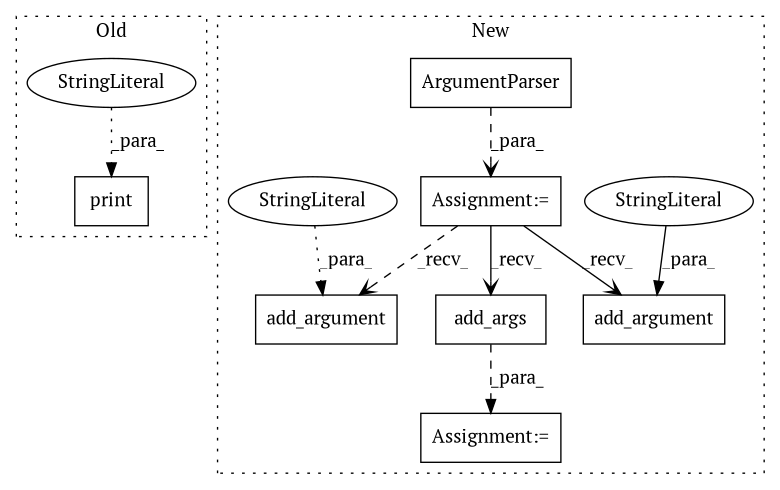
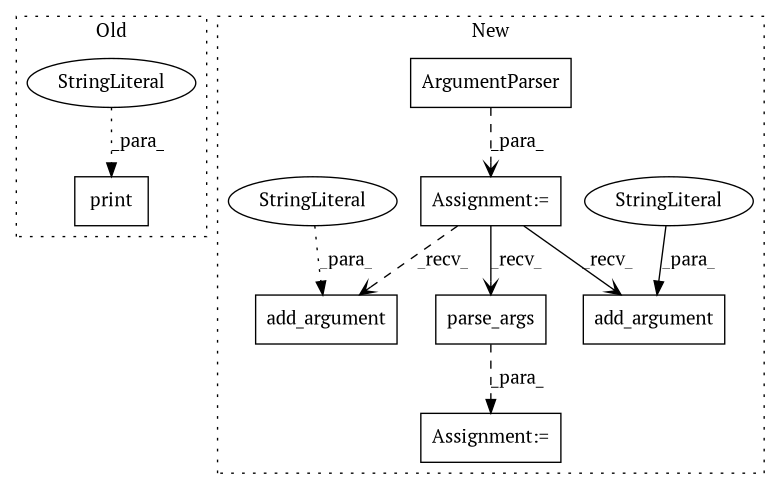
  digraph {
    fontname="PT Serif"
    node [a=32 l="13,1" shape=box fontname="PT Serif"]
    edge [style=dashed arrowhead=normal fontname="PT Serif"]
    n1 [l="6,1" label=print s="1200,1236"]
    n2 [a=45 l=17 label=StringLiteral s=1219 shape=ellipse]
    n3 [l="15,1" label=ArgumentParser s="872,908"]
    n4 [label=add_argument s="1025,1096"]
    n5 [a=45 l=16 label=StringLiteral s=1038 shape=ellipse]
    n6 [label=add_argument s="1193,1270"]
    n7 [a=45 l=21 label=StringLiteral s=1206 shape=ellipse]
-   n8 [l=12 label=add_args s=1291]
+   n8 [l=12 label=parse_args s=1291]
    n9 [a=7 l=1 label="Assignment:=" s=1283]
    n10 [a=7 l=1 label="Assignment:=" s=862]
    subgraph cluster_1 {
      label=Old
      style=dotted
      n1
      n2
    }
    subgraph cluster_2 {
      label=New
      style=dotted
      n3
      n4
      n5
      n6
      n7
      n8
      n9
      n10
    }
    n2 -> n1 [label=_para_ style=dotted]
    n3 -> n10 [label=_para_ arrowhead=vee]
    n5 -> n4 [label=_para_ style=dotted]
    n7 -> n6 [label=_para_ style=solid]
    n8 -> n9 [label=_para_]
    n10 -> n4 [label=_recv_ arrowhead=vee]
    n10 -> n6 [label=_recv_ style=solid arrowhead=vee]
    n10 -> n8 [label=_recv_ style=solid arrowhead=vee]
  }
